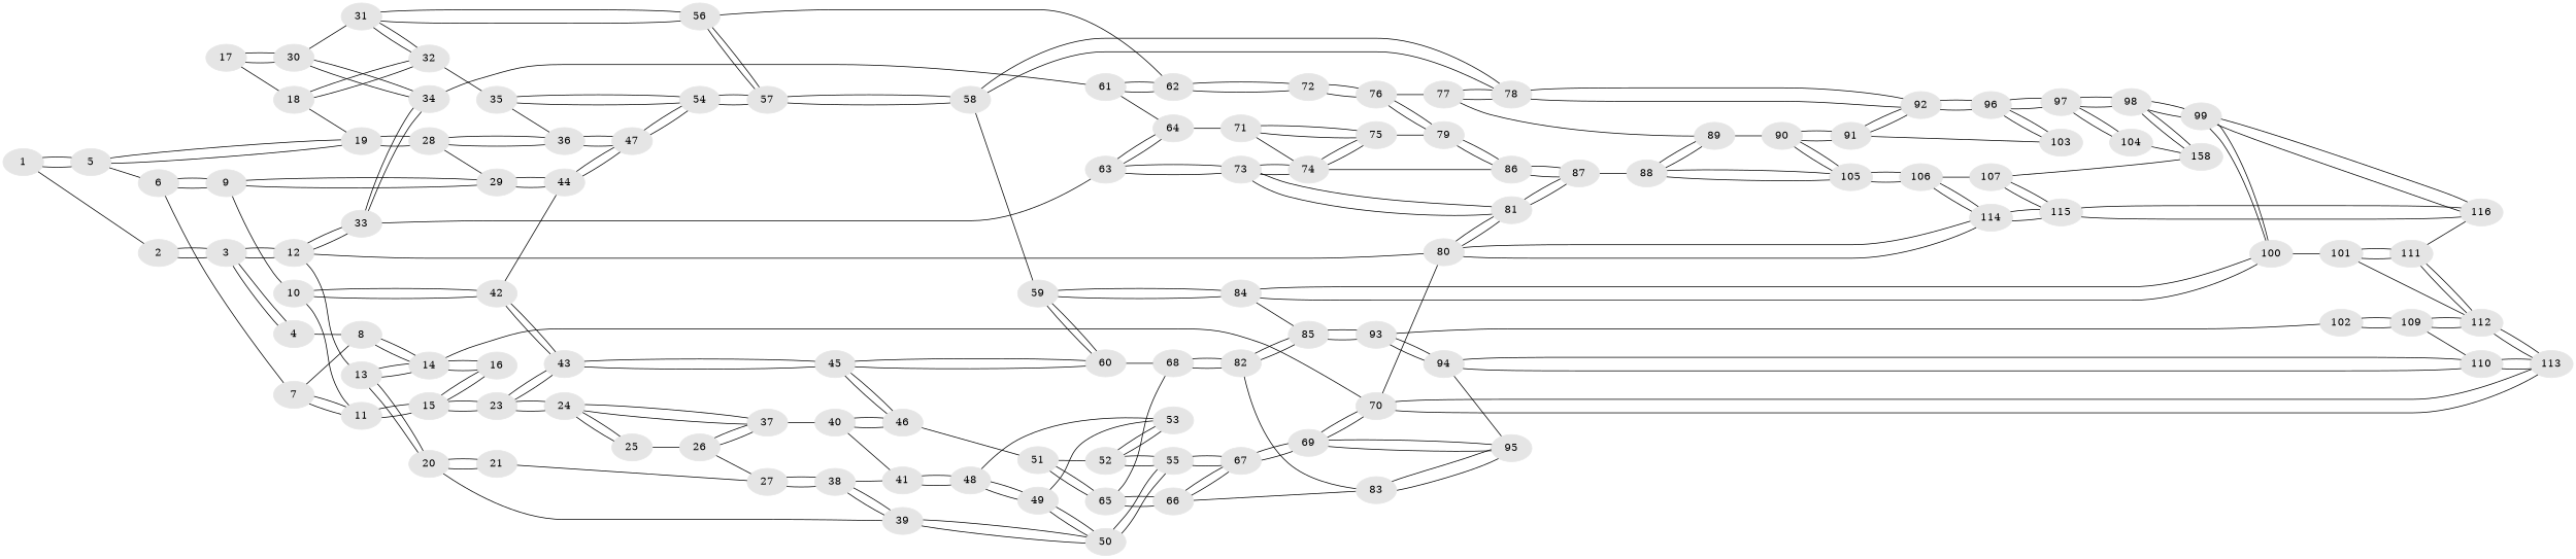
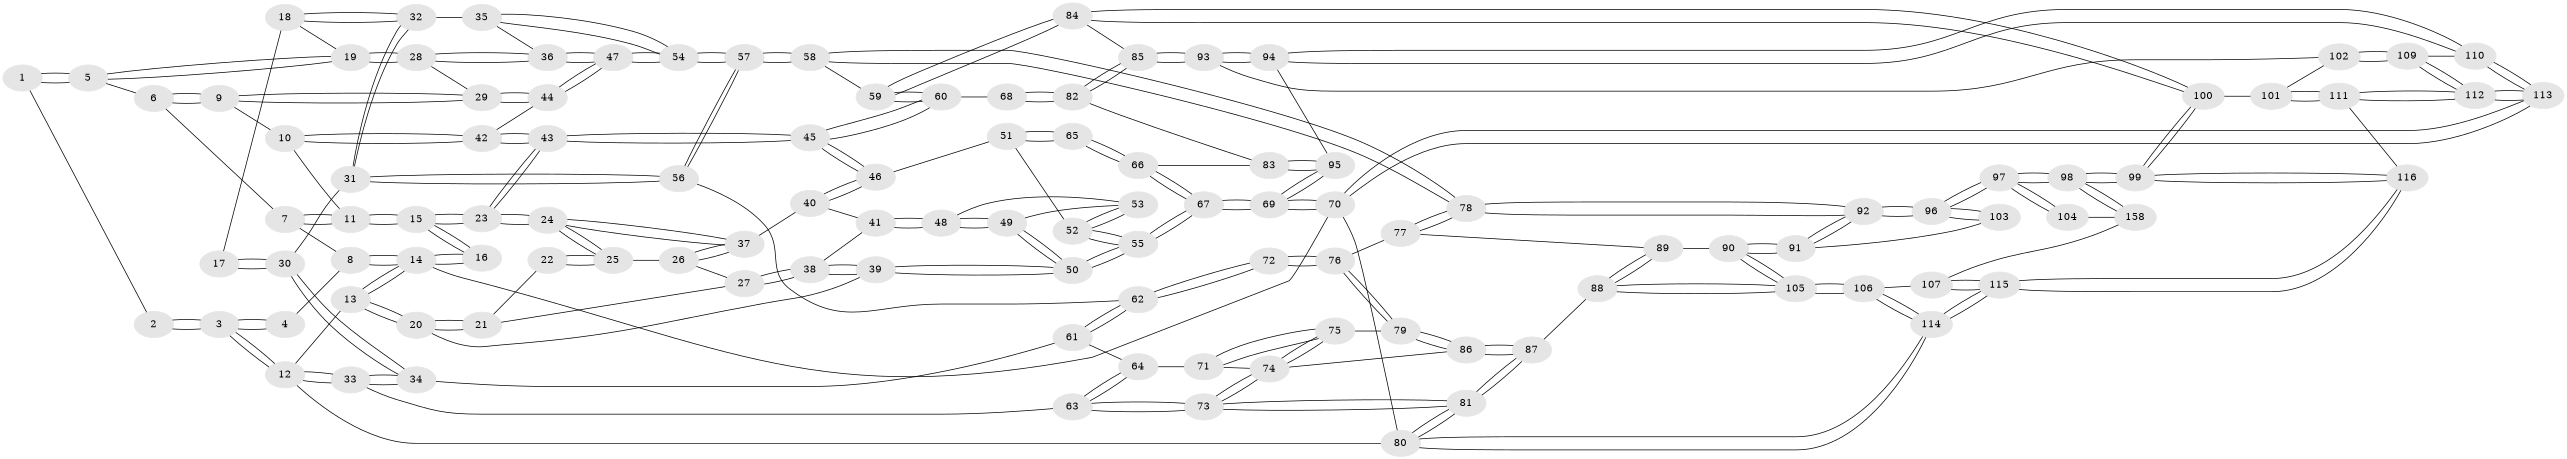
  graph {
    rankdir=LR
    node [color=gray90 style=filled]
    1
    2
    5
    3
    6
    19
    4
    12
    17
    18
    30
    8
    13
    33
    80
    14
    7
    9
    28
    11
    10
    29
    15
    70
    16
    42
    44
    43
    23
    20
    34
    63
    81
    114
    21
    39
    113
    24
    32
    31
    35
    36
+   22
    27
    50
    25
    38
    26
    37
    45
    40
    41
    47
    56
    61
    57
    62
    54
    64
    73
    46
    48
    55
    51
    49
    53
    60
    68
    52
    65
    67
    66
    58
    69
    72
    59
    78
    84
    92
    85
    100
    82
    71
    76
    74
    75
    83
    95
    79
    77
    86
    87
    89
    90
    96
    115
    88
    93
    101
    94
    102
    105
    106
    91
    103
    97
    110
    109
    98
    104
    99
    n112 [label=158]
    116
    111
    112
    107
    1 -- 2
    1 -- 5
    1 -- 5
    2 -- 3
    2 -- 3
    5 -- 6
    5 -- 19
    5 -- 19
    3 -- 4
    3 -- 4
    3 -- 12
    3 -- 12
    6 -- 7
    6 -- 9
    6 -- 9
    19 -- 28
    19 -- 28
    4 -- 8
    12 -- 13
    12 -- 33
    12 -- 33
    12 -- 80
    17 -- 18
    17 -- 30
    17 -- 30
    18 -- 19
    18 -- 32
    18 -- 32
    30 -- 34
    30 -- 34
    30 -- 31
    8 -- 14
    8 -- 14
    13 -- 14
    13 -- 14
    13 -- 20
    13 -- 20
    33 -- 34
    33 -- 34
    33 -- 63
    80 -- 81
    80 -- 81
    80 -- 114
    80 -- 114
    14 -- 70
    14 -- 16
    14 -- 16
    7 -- 8
    7 -- 11
    7 -- 11
    9 -- 10
    9 -- 29
    9 -- 29
    28 -- 29
    28 -- 36
    28 -- 36
    11 -- 15
    11 -- 15
    10 -- 11
    10 -- 42
    10 -- 42
    29 -- 44
    29 -- 44
    15 -- 16
    15 -- 16
    15 -- 23
    15 -- 23
    70 -- 80
    70 -- 113
    70 -- 113
    42 -- 44
    42 -- 43
    42 -- 43
    44 -- 47
    44 -- 47
    43 -- 45
    43 -- 45
    23 -- 43
    23 -- 43
    23 -- 24
    23 -- 24
    20 -- 21
    20 -- 21
    20 -- 39
    34 -- 61
    63 -- 64
    63 -- 64
    63 -- 73
    63 -- 73
    81 -- 87
    81 -- 87
    114 -- 115
    114 -- 115
+   21 -- 22
    21 -- 27
    39 -- 50
    39 -- 50
    24 -- 25
    24 -- 25
    24 -- 37
    24 -- 37
    32 -- 35
    31 -- 32
    31 -- 32
    31 -- 56
    31 -- 56
    35 -- 36
    35 -- 54
    35 -- 54
    36 -- 47
    36 -- 47
+   22 -- 25
+   22 -- 25
    27 -- 38
    27 -- 38
    50 -- 55
    50 -- 55
    25 -- 26
    38 -- 39
    38 -- 39
    38 -- 41
    26 -- 27
    26 -- 37
    26 -- 37
    37 -- 40
    45 -- 46
    45 -- 46
    45 -- 60
    45 -- 60
    40 -- 41
    40 -- 46
    40 -- 46
    41 -- 48
    41 -- 48
    47 -- 54
    47 -- 54
    56 -- 57
    56 -- 57
    56 -- 62
    61 -- 62
    61 -- 62
    61 -- 64
    57 -- 58
    57 -- 58
    62 -- 72
    62 -- 72
    54 -- 57
    54 -- 57
    64 -- 71
    73 -- 81
    73 -- 81
    73 -- 74
    73 -- 74
    46 -- 51
    48 -- 49
    48 -- 49
    48 -- 53
    55 -- 67
    55 -- 67
    51 -- 52
    51 -- 65
    51 -- 65
    49 -- 50
    49 -- 50
    49 -- 53
    60 -- 68
    68 -- 82
    68 -- 82
    52 -- 55
    52 -- 55
    52 -- 53
    52 -- 53
-   65 -- 68
    65 -- 66
    65 -- 66
    67 -- 69
    67 -- 69
    66 -- 67
    66 -- 67
    66 -- 83
    58 -- 59
    58 -- 78
    58 -- 78
    69 -- 70
    69 -- 70
    69 -- 95
    69 -- 95
    72 -- 76
    72 -- 76
    59 -- 60
    59 -- 60
    59 -- 84
    59 -- 84
    78 -- 92
    78 -- 92
    84 -- 85
    84 -- 100
    84 -- 100
    92 -- 96
    92 -- 96
    85 -- 93
    85 -- 93
    100 -- 101
    82 -- 85
    82 -- 85
    82 -- 83
    71 -- 74
    71 -- 75
    71 -- 75
    76 -- 79
    76 -- 79
    76 -- 77
    74 -- 75
    74 -- 75
    74 -- 86
    75 -- 79
    83 -- 95
    83 -- 95
    79 -- 86
    79 -- 86
    77 -- 78
    77 -- 78
    77 -- 89
    86 -- 87
    86 -- 87
    87 -- 88
    89 -- 90
    90 -- 105
    90 -- 105
    90 -- 91
    90 -- 91
    96 -- 103
    96 -- 103
    96 -- 97
    96 -- 97
    115 -- 116
    115 -- 116
    88 -- 89
    88 -- 89
    88 -- 105
    88 -- 105
    93 -- 94
    93 -- 94
    93 -- 102
-   101 -- 112
+   101 -- 102
    101 -- 111
    101 -- 111
    94 -- 95
    94 -- 110
    94 -- 110
    102 -- 109
    102 -- 109
    105 -- 106
    105 -- 106
    106 -- 114
    106 -- 114
    106 -- 107
    91 -- 92
    91 -- 92
    91 -- 103
    97 -- 98
    97 -- 98
    97 -- 104
    97 -- 104
    110 -- 113
    110 -- 113
    109 -- 110
    109 -- 112
    109 -- 112
    98 -- 99
    98 -- 99
    98 -- n112
    98 -- n112
    104 -- n112
    99 -- 100
    99 -- 100
    99 -- 116
    99 -- 116
    111 -- 116
    111 -- 112
    111 -- 112
    112 -- 113
    112 -- 113
    107 -- 115
    107 -- 115
    107 -- n112
  }
